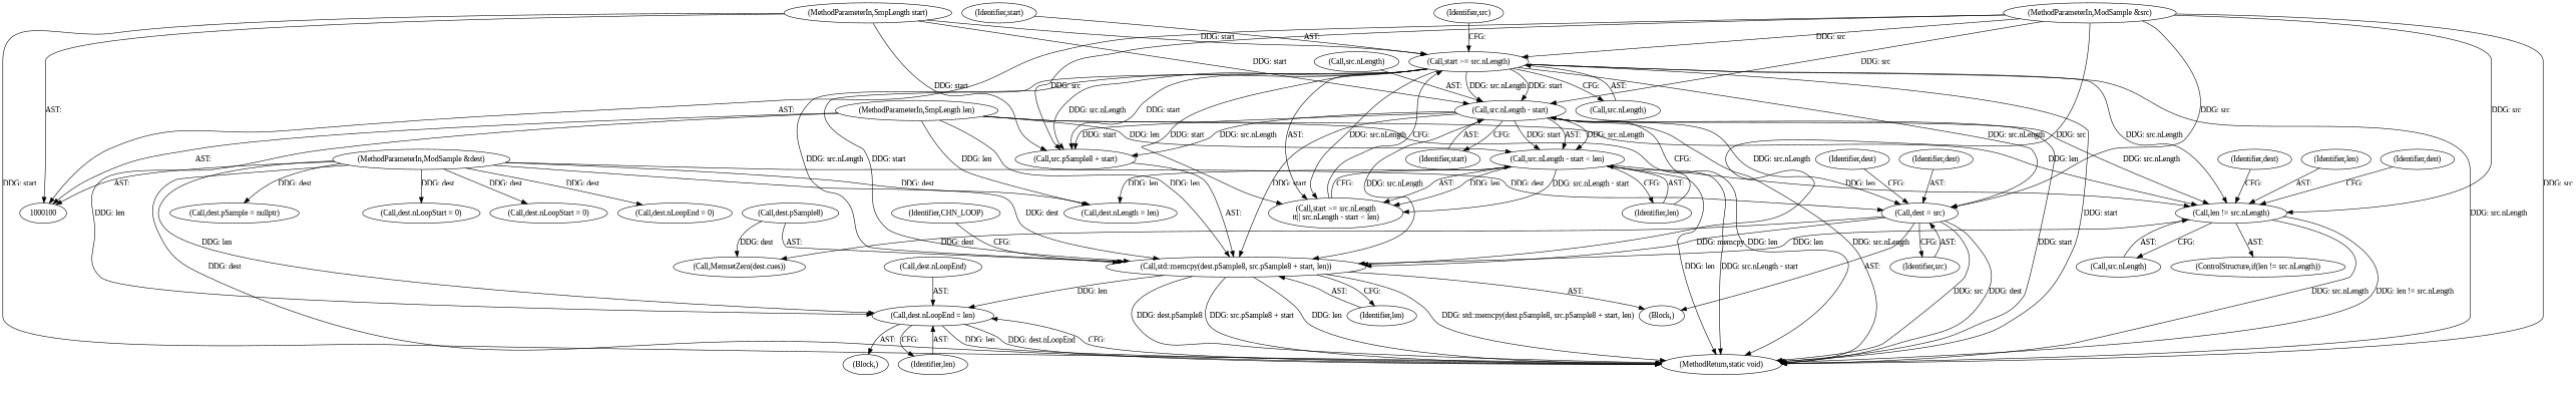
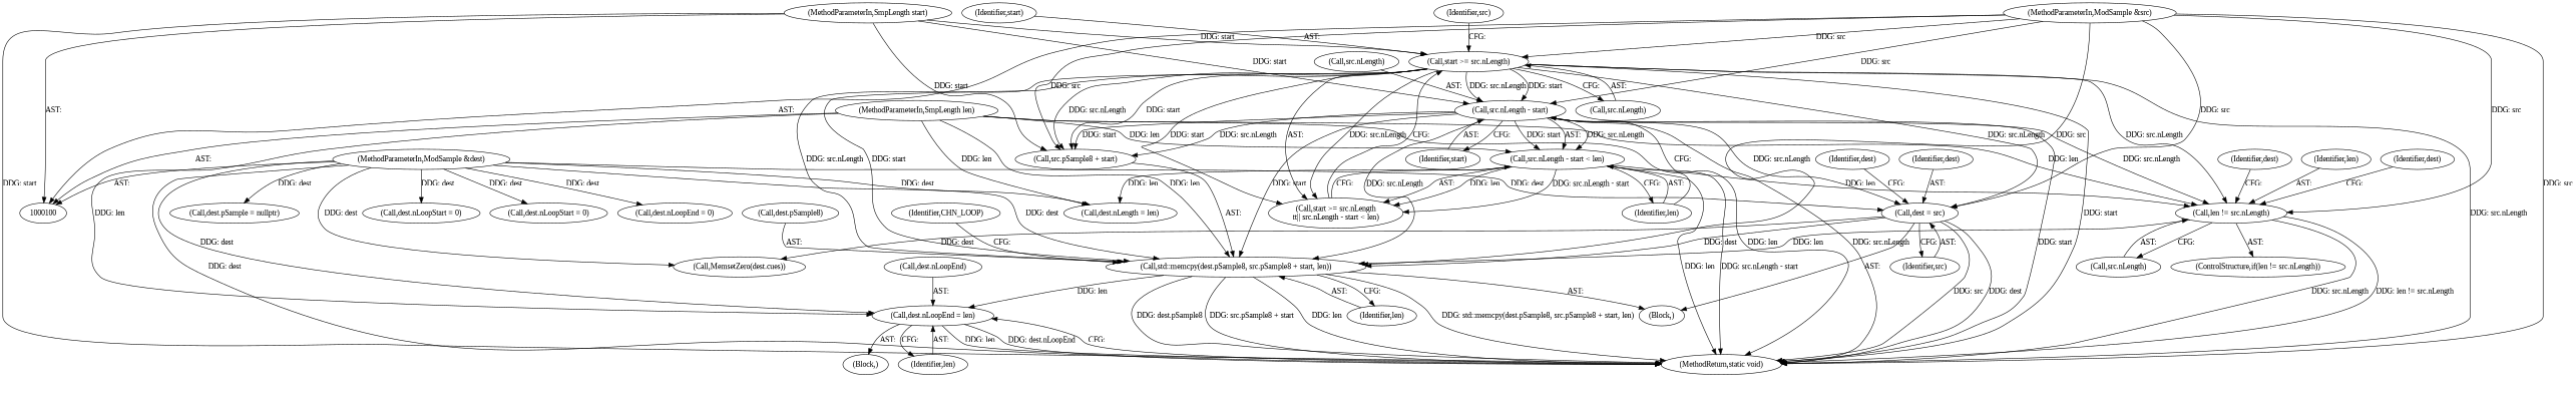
  digraph {
    fontname="Liberation Serif"
    node [fontname="Liberation Serif"]
    edge [fontname="Liberation Serif"]
    n1 [label="(Call,std::memcpy(dest.pSample8, src.pSample8 + start, len))"]
    n2 [label="(Call,dest.nLoopEnd = len)"]
    n3 [label="(Block,)"]
    n4 [label="(MethodReturn,static void)"]
    n5 [label="(Identifier,len)"]
    n6 [label="(Block,)"]
    n7 [label="(Identifier,len)"]
    n8 [label="(Call,dest = src)"]
    n9 [label="(Call,MemsetZero(dest.cues))"]
    n10 [label="(Identifier,src)"]
    n11 [label="(Call,start >= src.nLength)"]
    n12 [label="(Call,src.nLength - start)"]
    n13 [label="(Call,len != src.nLength)"]
    n14 [label="(Call,start >= src.nLength\n\t\t|| src.nLength - start < len)"]
    n15 [label="(Call,src.nLength)"]
    n16 [label="(Call,src.pSample8 + start)"]
    n17 [label="(Call,src.nLength - start < len)"]
    n18 [label="(Identifier,start)"]
    n19 [label="(Call,src.nLength)"]
    n20 [label="(ControlStructure,if(len != src.nLength))"]
    n21 [label="(MethodParameterIn,SmpLength start)"]
    1000100
    n23 [label="(MethodParameterIn,ModSample &src)"]
    n24 [label="(Call,dest.nLength = len)"]
    n25 [label="(Identifier,len)"]
    n26 [label="(MethodParameterIn,ModSample &dest)"]
    n27 [label="(Call,dest.nLoopStart = 0)"]
    n28 [label="(Call,dest.nLoopStart = 0)"]
    n29 [label="(Call,dest.nLoopEnd = 0)"]
    n30 [label="(Call,dest.pSample = nullptr)"]
    n31 [label="(MethodParameterIn,SmpLength len)"]
    n32 [label="(Identifier,start)"]
    n33 [label="(Identifier,len)"]
    n34 [label="(Call,dest.nLoopEnd)"]
    n35 [label="(Call,dest.pSample8)"]
    n36 [label="(Identifier,src)"]
    n37 [label="(Identifier,dest)"]
    n38 [label="(Identifier,CHN_LOOP)"]
    n39 [label="(Identifier,dest)"]
    n40 [label="(Call,src.nLength)"]
    n41 [label="(Identifier,dest)"]
    n42 [label="(Identifier,dest)"]
    n1 -> n2 [label="DDG: len"]
    n1 -> n3 [label="AST: "]
    n1 -> n4 [label="DDG: src.pSample8 + start"]
    n1 -> n4 [label="DDG: len"]
    n1 -> n4 [label="DDG: std::memcpy(dest.pSample8, src.pSample8 + start, len)"]
    n1 -> n4 [label="DDG: dest.pSample8"]
    n1 -> n5 [label="CFG: "]
    n2 -> n4 [label="DDG: len"]
    n2 -> n4 [label="DDG: dest.nLoopEnd"]
    n2 -> n6 [label="AST: "]
    n2 -> n7 [label="CFG: "]
    n4 -> n2 [label="CFG: "]
    n5 -> n1 [label="AST: "]
    n7 -> n2 [label="AST: "]
-   n8 -> n1 [label="DDG: memcpy"]
+   n8 -> n1 [label="DDG: dest"]
    n8 -> n3 [label="AST: "]
    n8 -> n4 [label="DDG: src"]
    n8 -> n4 [label="DDG: dest"]
    n8 -> n9 [label="DDG: dest"]
    n8 -> n10 [label="CFG: "]
    n10 -> n8 [label="AST: "]
    n11 -> n1 [label="DDG: src.nLength"]
    n11 -> n1 [label="DDG: start"]
    n11 -> n4 [label="DDG: src.nLength"]
    n11 -> n4 [label="DDG: start"]
    n11 -> n8 [label="DDG: src.nLength"]
    n11 -> n12 [label="DDG: src.nLength"]
    n11 -> n12 [label="DDG: start"]
    n11 -> n13 [label="DDG: src.nLength"]
    n11 -> n14 [label="AST: "]
    n11 -> n14 [label="DDG: start"]
    n11 -> n14 [label="DDG: src.nLength"]
    n11 -> n15 [label="CFG: "]
    n11 -> n16 [label="DDG: src.nLength"]
    n11 -> n16 [label="DDG: start"]
    n12 -> n1 [label="DDG: src.nLength"]
    n12 -> n1 [label="DDG: start"]
    n12 -> n4 [label="DDG: src.nLength"]
    n12 -> n4 [label="DDG: start"]
    n12 -> n8 [label="DDG: src.nLength"]
    n12 -> n13 [label="DDG: src.nLength"]
    n12 -> n16 [label="DDG: src.nLength"]
    n12 -> n16 [label="DDG: start"]
    n12 -> n17 [label="AST: "]
    n12 -> n17 [label="DDG: src.nLength"]
    n12 -> n17 [label="DDG: start"]
    n12 -> n18 [label="CFG: "]
    n13 -> n1 [label="DDG: len"]
    n13 -> n4 [label="DDG: src.nLength"]
    n13 -> n4 [label="DDG: len != src.nLength"]
    n13 -> n19 [label="CFG: "]
    n13 -> n20 [label="AST: "]
    n14 -> n11 [label="CFG: "]
    n14 -> n17 [label="CFG: "]
    n15 -> n11 [label="AST: "]
    n16 -> n1 [label="AST: "]
    n17 -> n4 [label="DDG: src.nLength - start"]
    n17 -> n4 [label="DDG: len"]
    n17 -> n13 [label="DDG: len"]
    n17 -> n14 [label="AST: "]
    n17 -> n14 [label="DDG: src.nLength - start"]
    n17 -> n14 [label="DDG: len"]
    n17 -> n24 [label="DDG: len"]
    n17 -> n25 [label="CFG: "]
    n18 -> n12 [label="AST: "]
    n19 -> n13 [label="AST: "]
    n21 -> n4 [label="DDG: start"]
    n21 -> n11 [label="DDG: start"]
    n21 -> n12 [label="DDG: start"]
    n21 -> n16 [label="DDG: start"]
    n21 -> 1000100 [label="AST: "]
    n23 -> n1 [label="DDG: src"]
    n23 -> n4 [label="DDG: src"]
    n23 -> n8 [label="DDG: src"]
    n23 -> n11 [label="DDG: src"]
    n23 -> n12 [label="DDG: src"]
    n23 -> n13 [label="DDG: src"]
    n23 -> n16 [label="DDG: src"]
    n23 -> 1000100 [label="AST: "]
    n25 -> n12 [label="CFG: "]
    n25 -> n17 [label="AST: "]
    n26 -> n1 [label="DDG: dest"]
-   n26 -> n2 [label="DDG: len"]
+   n26 -> n2 [label="DDG: dest"]
    n26 -> n4 [label="DDG: dest"]
    n26 -> n8 [label="DDG: dest"]
-   n35 -> n9 [label="DDG: dest"]
+   n26 -> n9 [label="DDG: dest"]
    n26 -> 1000100 [label="AST: "]
    n26 -> n24 [label="DDG: dest"]
    n26 -> n27 [label="DDG: dest"]
    n26 -> n28 [label="DDG: dest"]
    n26 -> n29 [label="DDG: dest"]
    n26 -> n30 [label="DDG: dest"]
    n31 -> n1 [label="DDG: len"]
    n31 -> n2 [label="DDG: len"]
    n31 -> n4 [label="DDG: len"]
    n31 -> n13 [label="DDG: len"]
    n31 -> n17 [label="DDG: len"]
    n31 -> 1000100 [label="AST: "]
    n31 -> n24 [label="DDG: len"]
    n32 -> n11 [label="AST: "]
    n33 -> n13 [label="AST: "]
    n34 -> n2 [label="AST: "]
    n35 -> n1 [label="AST: "]
    n36 -> n11 [label="CFG: "]
    n37 -> n13 [label="CFG: "]
    n38 -> n1 [label="CFG: "]
    n39 -> n13 [label="CFG: "]
    n40 -> n12 [label="AST: "]
    n41 -> n8 [label="CFG: "]
    n42 -> n8 [label="AST: "]
  }
